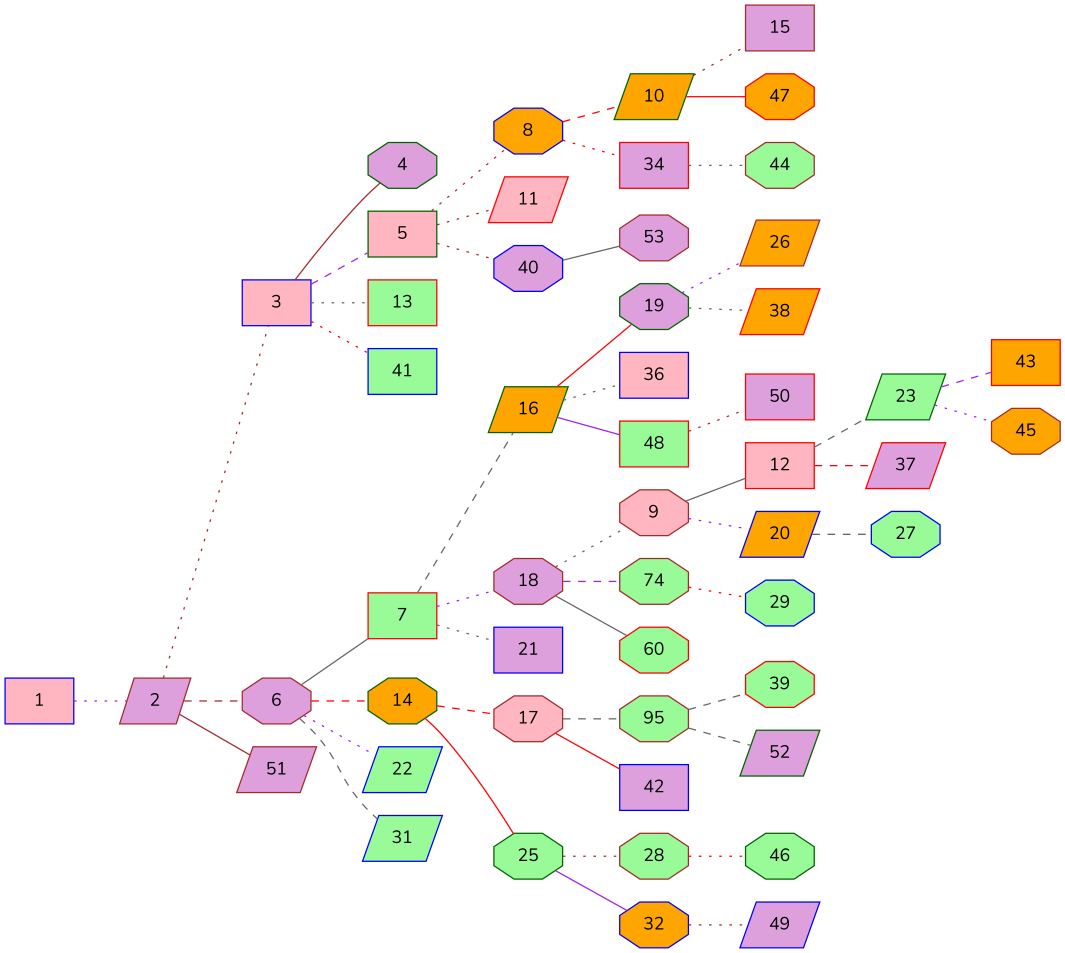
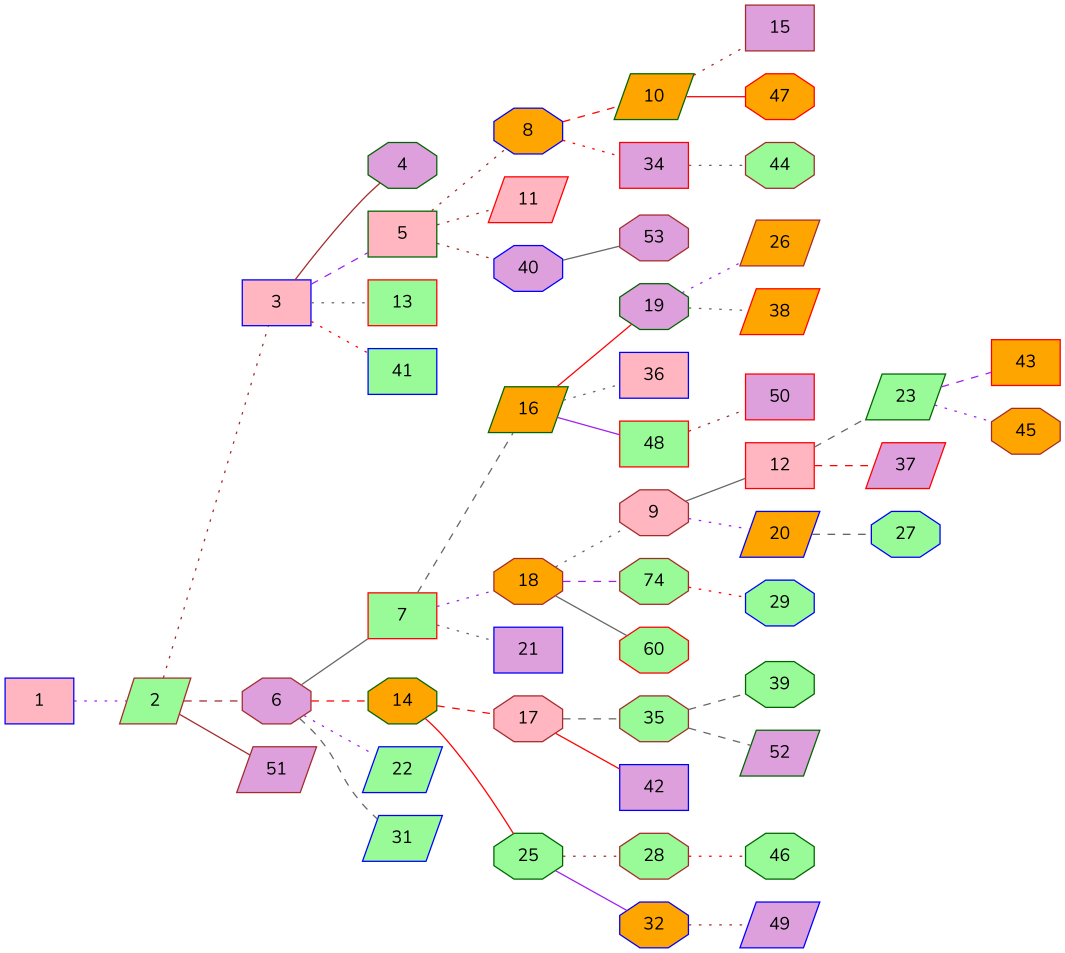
  graph {
    fontname=Nunito
    rankdir=LR
    node [color=blue fillcolor=palegreen fontname=Nunito shape=octagon style=filled]
    edge [color=gray40 fontname=Nunito style=dotted]
    1 [fillcolor=lightpink shape=box]
-   2 [color=brown fillcolor=plum shape=parallelogram]
+   2 [color=brown shape=parallelogram]
    3 [fillcolor=lightpink shape=box]
    6 [color=brown fillcolor=plum]
    51 [color=brown fillcolor=plum shape=parallelogram]
    4 [color=darkgreen fillcolor=plum]
    5 [color=darkgreen fillcolor=lightpink shape=box]
    13 [color=red shape=box]
    41 [shape=box]
    7 [color=red shape=box]
    14 [color=darkgreen fillcolor=orange]
    22 [shape=parallelogram]
    31 [shape=parallelogram]
    8 [fillcolor=orange]
    11 [color=red fillcolor=lightpink shape=parallelogram]
    40 [fillcolor=plum]
    10 [color=darkgreen fillcolor=orange shape=parallelogram]
    34 [color=red fillcolor=plum shape=box]
    53 [color=brown fillcolor=plum]
    16 [color=darkgreen fillcolor=orange shape=parallelogram]
-   18 [color=brown fillcolor=plum]
+   18 [color=brown fillcolor=orange]
    21 [fillcolor=plum shape=box]
    17 [color=brown fillcolor=lightpink]
    25 [color=darkgreen]
    9 [color=brown fillcolor=lightpink]
    12 [color=red fillcolor=lightpink shape=box]
    20 [fillcolor=orange shape=parallelogram]
    19 [color=darkgreen fillcolor=plum]
    36 [fillcolor=lightpink shape=box]
    48 [color=red shape=box]
    n31 [color=brown label=74]
    n32 [color=red label=60]
    15 [color=brown fillcolor=plum shape=box]
    47 [color=red fillcolor=orange]
    44 [color=brown]
    23 [color=darkgreen shape=parallelogram]
    37 [color=red fillcolor=plum shape=parallelogram]
    27
    43 [color=red fillcolor=orange shape=box]
    45 [color=brown fillcolor=orange]
-   35 [color=brown label=95]
+   35 [color=brown]
    42 [fillcolor=plum shape=box]
    28 [color=brown]
    32 [fillcolor=orange]
    26 [color=brown fillcolor=orange shape=parallelogram]
    38 [color=red fillcolor=orange shape=parallelogram]
    50 [color=red fillcolor=plum shape=box]
-   39 [color=red]
+   39 [color=darkgreen]
    52 [color=darkgreen fillcolor=plum shape=parallelogram]
    29
    46 [color=darkgreen]
    49 [fillcolor=plum shape=parallelogram]
    1 -- 2 [color=purple]
    2 -- 3 [color=brown]
    2 -- 6 [color=brown style=dashed]
    2 -- 51 [color=brown style=solid]
    3 -- 4 [color=brown style=solid]
    3 -- 5 [color=purple style=dashed]
    3 -- 13
    3 -- 41 [color=red]
    6 -- 7 [style=solid]
    6 -- 14 [color=red style=dashed]
    6 -- 22 [color=purple]
    6 -- 31 [style=dashed]
    5 -- 8 [color=brown]
    5 -- 11 [color=brown]
    5 -- 40 [color=brown]
    7 -- 16 [style=dashed]
    7 -- 18 [color=purple]
    7 -- 21
    14 -- 17 [color=red style=dashed]
    14 -- 25 [color=red style=solid]
    8 -- 10 [color=red style=dashed]
    8 -- 34 [color=red]
    40 -- 53 [style=solid]
    10 -- 15 [color=brown]
    10 -- 47 [color=red style=solid]
    34 -- 44
    16 -- 19 [color=red style=solid]
    16 -- 36
    16 -- 48 [color=purple style=solid]
    18 -- 9
    18 -- n31 [color=purple style=dashed]
    18 -- n32 [style=solid]
    17 -- 35 [style=dashed]
    17 -- 42 [color=red style=solid]
    25 -- 28 [color=brown]
    25 -- 32 [color=purple style=solid]
    9 -- 12 [style=solid]
    9 -- 20 [color=purple]
    12 -- 23 [style=dashed]
    12 -- 37 [color=red style=dashed]
    20 -- 27 [style=dashed]
    19 -- 26 [color=purple]
    19 -- 38
    48 -- 50 [color=brown]
    n31 -- 29 [color=red]
    23 -- 43 [color=purple style=dashed]
    23 -- 45 [color=purple]
    35 -- 39 [style=dashed]
    35 -- 52 [style=dashed]
    28 -- 46 [color=red]
    32 -- 49 [color=brown]
  }
